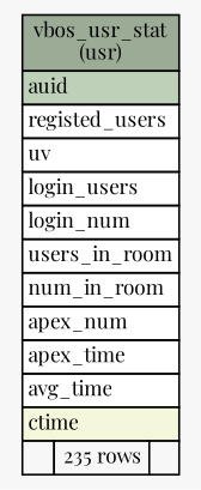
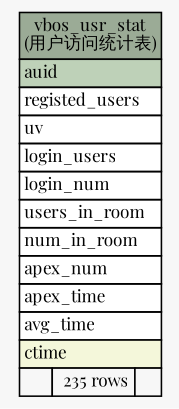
  digraph {
    bgcolor="#f7f7f7"
    fontname="Playfair Display"
    fontsize=11
    nodesep=0.18
    rankdir=RL
    ranksep=0.46
-   n1 [fontname="Playfair Display" fontsize=11 label=<     <TABLE BORDER="0" CELLBORDER="1" CELLSPACING="0" BGCOLOR="#ffffff">       <TR><TD COLSPAN="3" BGCOLOR="#9bab96" ALIGN="CENTER">vbos_usr_stat<br/>(usr)</TD></TR>       <TR><TD PORT="auid" COLSPAN="3" BGCOLOR="#bed1b8" ALIGN="LEFT">auid</TD></TR>       <TR><TD PORT="registed_users" COLSPAN="3" ALIGN="LEFT">registed_users</TD></TR>       <TR><TD PORT="uv" COLSPAN="3" ALIGN="LEFT">uv</TD></TR>       <TR><TD PORT="login_users" COLSPAN="3" ALIGN="LEFT">login_users</TD></TR>       <TR><TD PORT="login_num" COLSPAN="3" ALIGN="LEFT">login_num</TD></TR>       <TR><TD PORT="users_in_room" COLSPAN="3" ALIGN="LEFT">users_in_room</TD></TR>       <TR><TD PORT="num_in_room" COLSPAN="3" ALIGN="LEFT">num_in_room</TD></TR>       <TR><TD PORT="apex_num" COLSPAN="3" ALIGN="LEFT">apex_num</TD></TR>       <TR><TD PORT="apex_time" COLSPAN="3" ALIGN="LEFT">apex_time</TD></TR>       <TR><TD PORT="avg_time" COLSPAN="3" ALIGN="LEFT">avg_time</TD></TR>       <TR><TD PORT="ctime" COLSPAN="3" BGCOLOR="#f4f7da" ALIGN="LEFT">ctime</TD></TR>       <TR><TD ALIGN="LEFT" BGCOLOR="#f7f7f7">  </TD><TD ALIGN="RIGHT" BGCOLOR="#f7f7f7">235 rows</TD><TD ALIGN="RIGHT" BGCOLOR="#f7f7f7">  </TD></TR>     </TABLE>> shape=plaintext]
+   n1 [fontname="Playfair Display" fontsize=11 label=<     <TABLE BORDER="0" CELLBORDER="1" CELLSPACING="0" BGCOLOR="#ffffff">       <TR><TD COLSPAN="3" BGCOLOR="#9bab96" ALIGN="CENTER">vbos_usr_stat<br/>(用户访问统计表)</TD></TR>       <TR><TD PORT="auid" COLSPAN="3" BGCOLOR="#bed1b8" ALIGN="LEFT">auid</TD></TR>       <TR><TD PORT="registed_users" COLSPAN="3" ALIGN="LEFT">registed_users</TD></TR>       <TR><TD PORT="uv" COLSPAN="3" ALIGN="LEFT">uv</TD></TR>       <TR><TD PORT="login_users" COLSPAN="3" ALIGN="LEFT">login_users</TD></TR>       <TR><TD PORT="login_num" COLSPAN="3" ALIGN="LEFT">login_num</TD></TR>       <TR><TD PORT="users_in_room" COLSPAN="3" ALIGN="LEFT">users_in_room</TD></TR>       <TR><TD PORT="num_in_room" COLSPAN="3" ALIGN="LEFT">num_in_room</TD></TR>       <TR><TD PORT="apex_num" COLSPAN="3" ALIGN="LEFT">apex_num</TD></TR>       <TR><TD PORT="apex_time" COLSPAN="3" ALIGN="LEFT">apex_time</TD></TR>       <TR><TD PORT="avg_time" COLSPAN="3" ALIGN="LEFT">avg_time</TD></TR>       <TR><TD PORT="ctime" COLSPAN="3" BGCOLOR="#f4f7da" ALIGN="LEFT">ctime</TD></TR>       <TR><TD ALIGN="LEFT" BGCOLOR="#f7f7f7">  </TD><TD ALIGN="RIGHT" BGCOLOR="#f7f7f7">235 rows</TD><TD ALIGN="RIGHT" BGCOLOR="#f7f7f7">  </TD></TR>     </TABLE>> shape=plaintext]
  }
